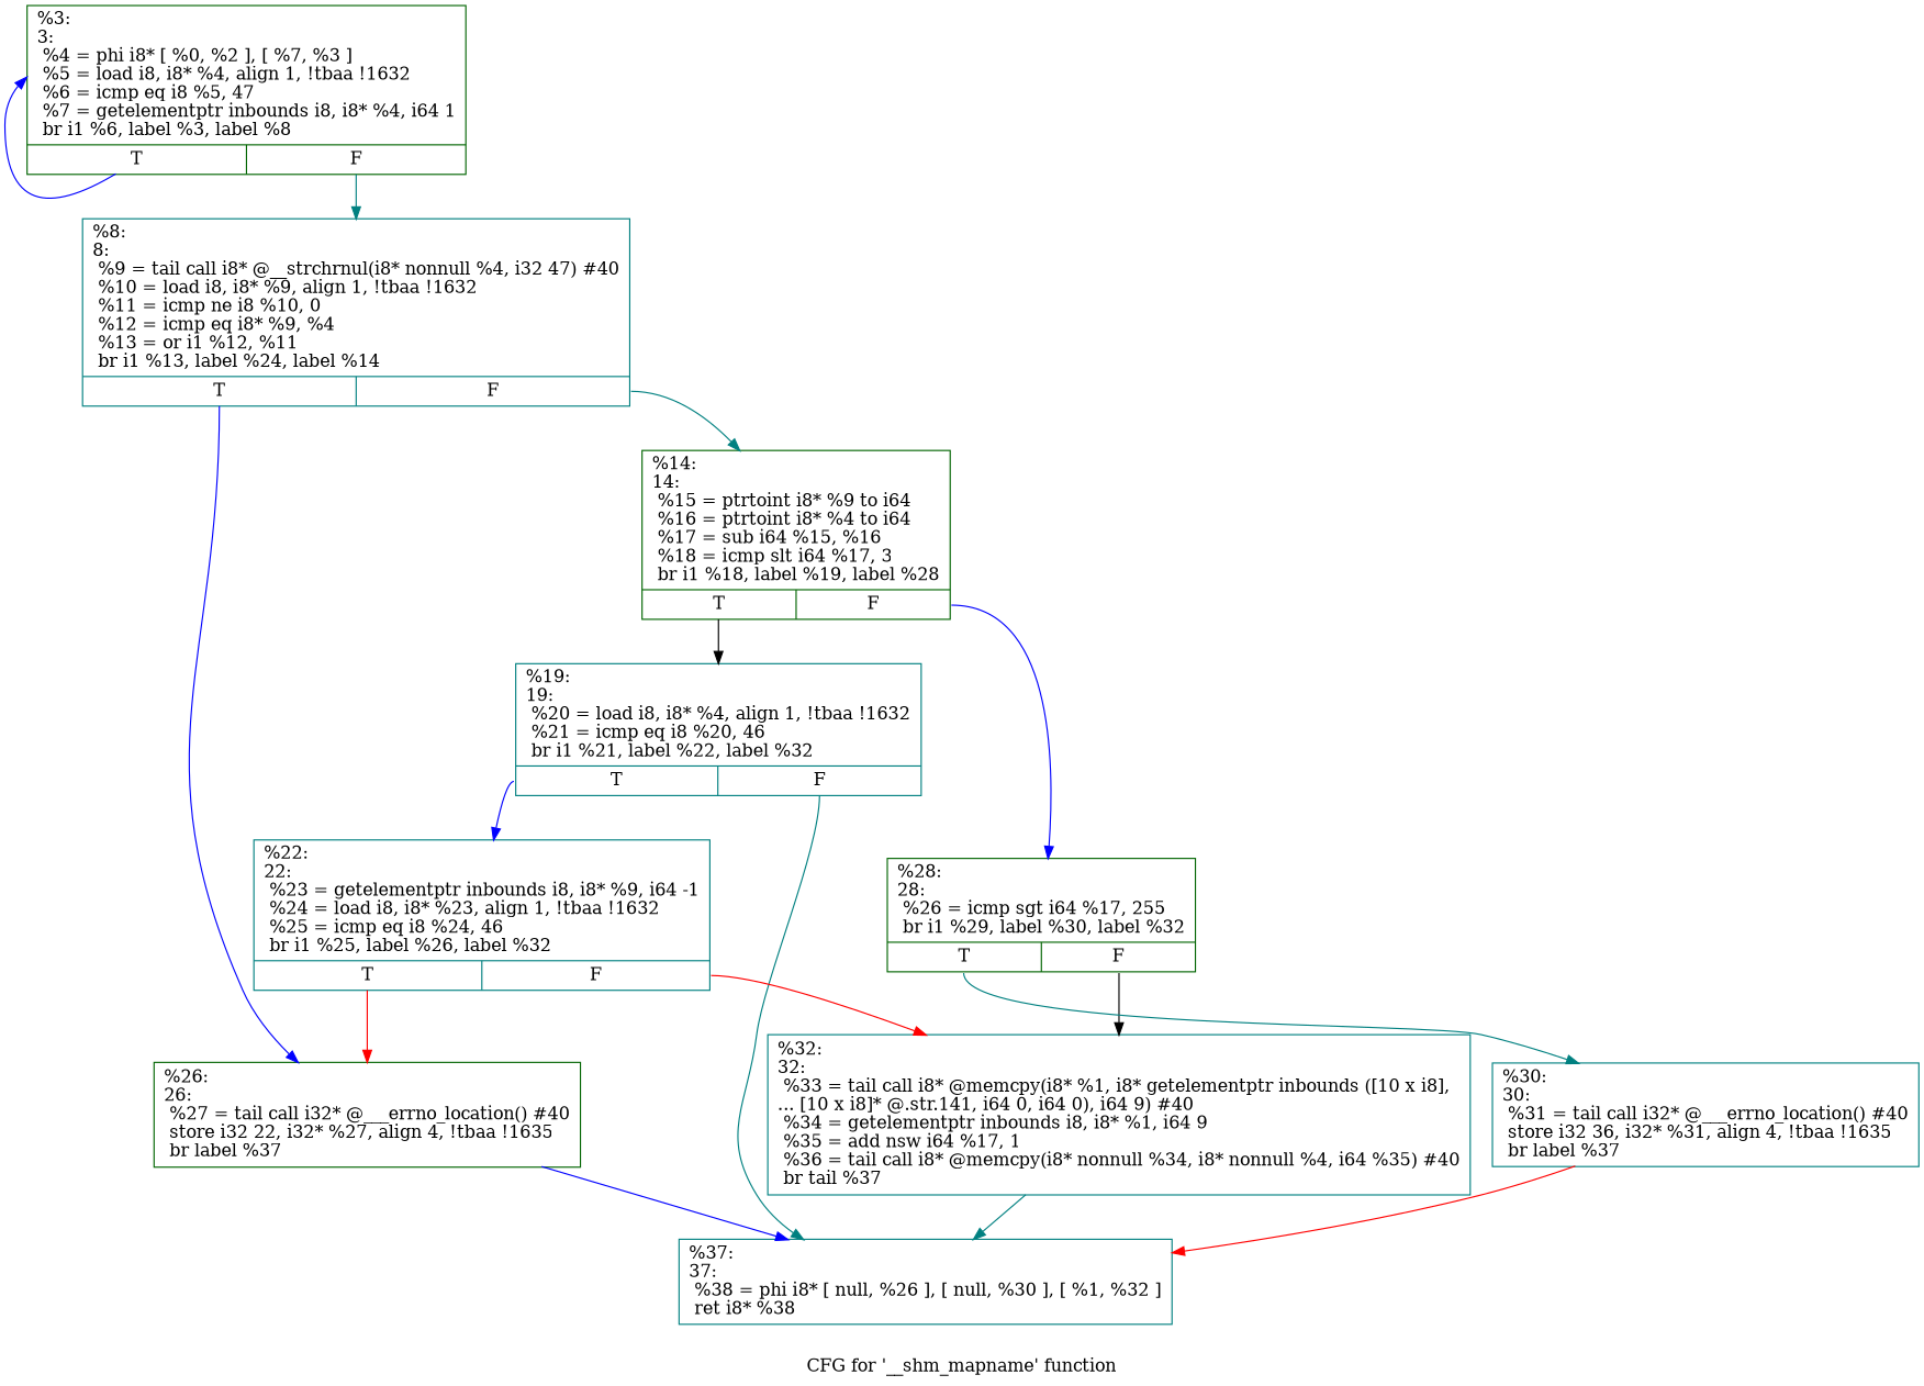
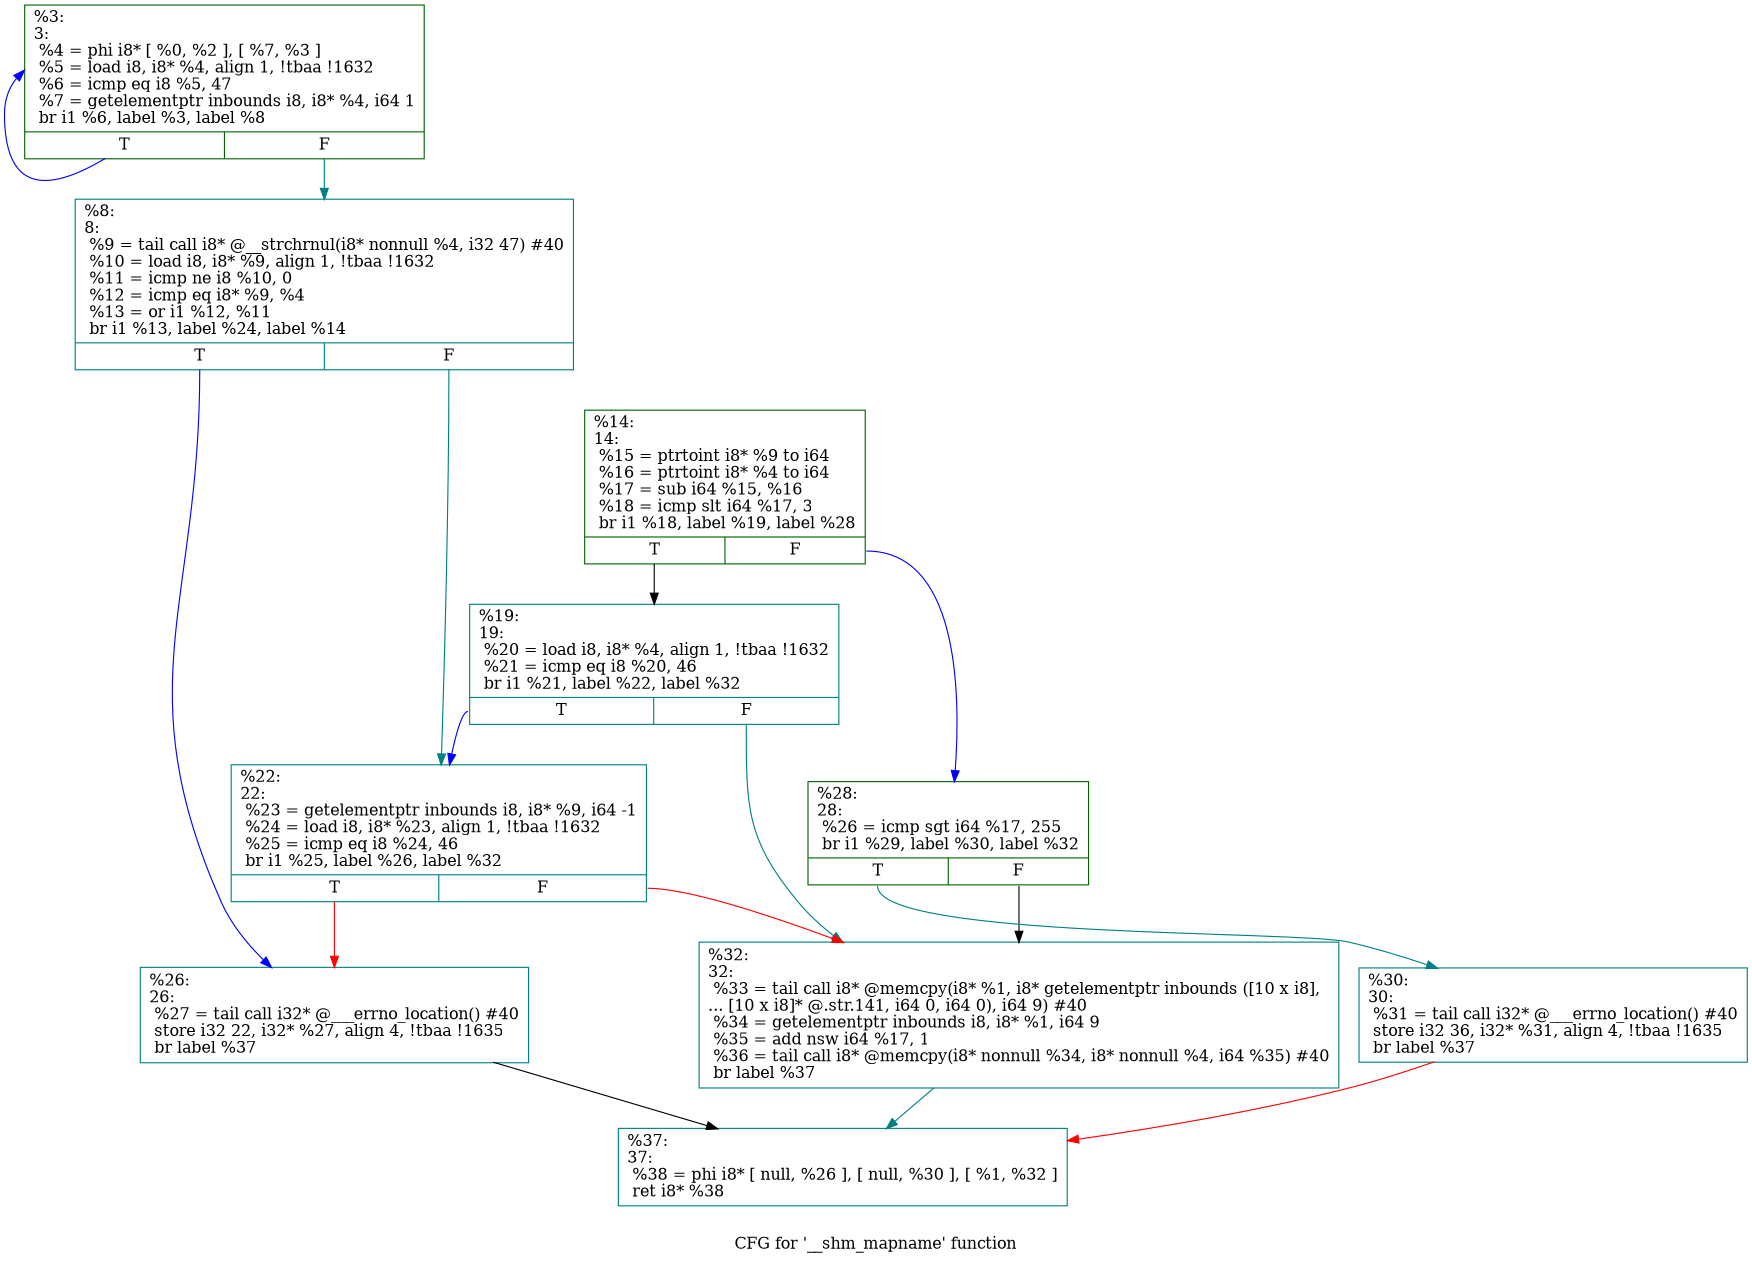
  digraph {
    label="CFG for '__shm_mapname' function"
    node [color=teal shape=record]
    edge [color=teal tailport=s0]
    n1 [color=darkgreen label="{%3:\l3:                                                \l  %4 = phi i8* [ %0, %2 ], [ %7, %3 ]\l  %5 = load i8, i8* %4, align 1, !tbaa !1632\l  %6 = icmp eq i8 %5, 47\l  %7 = getelementptr inbounds i8, i8* %4, i64 1\l  br i1 %6, label %3, label %8\l|{<s0>T|<s1>F}}"]
    n2 [label="{%8:\l8:                                                \l  %9 = tail call i8* @__strchrnul(i8* nonnull %4, i32 47) #40\l  %10 = load i8, i8* %9, align 1, !tbaa !1632\l  %11 = icmp ne i8 %10, 0\l  %12 = icmp eq i8* %9, %4\l  %13 = or i1 %12, %11\l  br i1 %13, label %24, label %14\l|{<s0>T|<s1>F}}"]
-   n3 [color=darkgreen label="{%26:\l26:                                               \l  %27 = tail call i32* @___errno_location() #40\l  store i32 22, i32* %27, align 4, !tbaa !1635\l  br label %37\l}"]
+   n3 [label="{%26:\l26:                                               \l  %27 = tail call i32* @___errno_location() #40\l  store i32 22, i32* %27, align 4, !tbaa !1635\l  br label %37\l}"]
    n4 [color=darkgreen label="{%14:\l14:                                               \l  %15 = ptrtoint i8* %9 to i64\l  %16 = ptrtoint i8* %4 to i64\l  %17 = sub i64 %15, %16\l  %18 = icmp slt i64 %17, 3\l  br i1 %18, label %19, label %28\l|{<s0>T|<s1>F}}"]
    n5 [label="{%37:\l37:                                               \l  %38 = phi i8* [ null, %26 ], [ null, %30 ], [ %1, %32 ]\l  ret i8* %38\l}"]
    n6 [label="{%19:\l19:                                               \l  %20 = load i8, i8* %4, align 1, !tbaa !1632\l  %21 = icmp eq i8 %20, 46\l  br i1 %21, label %22, label %32\l|{<s0>T|<s1>F}}"]
    n7 [color=darkgreen label="{%28:\l28:                                               \l  %26 = icmp sgt i64 %17, 255\l  br i1 %29, label %30, label %32\l|{<s0>T|<s1>F}}"]
    n8 [label="{%22:\l22:                                               \l  %23 = getelementptr inbounds i8, i8* %9, i64 -1\l  %24 = load i8, i8* %23, align 1, !tbaa !1632\l  %25 = icmp eq i8 %24, 46\l  br i1 %25, label %26, label %32\l|{<s0>T|<s1>F}}"]
-   n9 [label="{%32:\l32:                                               \l  %33 = tail call i8* @memcpy(i8* %1, i8* getelementptr inbounds ([10 x i8],\l... [10 x i8]* @.str.141, i64 0, i64 0), i64 9) #40\l  %34 = getelementptr inbounds i8, i8* %1, i64 9\l  %35 = add nsw i64 %17, 1\l  %36 = tail call i8* @memcpy(i8* nonnull %34, i8* nonnull %4, i64 %35) #40\l  br tail %37\l}"]
+   n9 [label="{%32:\l32:                                               \l  %33 = tail call i8* @memcpy(i8* %1, i8* getelementptr inbounds ([10 x i8],\l... [10 x i8]* @.str.141, i64 0, i64 0), i64 9) #40\l  %34 = getelementptr inbounds i8, i8* %1, i64 9\l  %35 = add nsw i64 %17, 1\l  %36 = tail call i8* @memcpy(i8* nonnull %34, i8* nonnull %4, i64 %35) #40\l  br label %37\l}"]
    n10 [label="{%30:\l30:                                               \l  %31 = tail call i32* @___errno_location() #40\l  store i32 36, i32* %31, align 4, !tbaa !1635\l  br label %37\l}"]
    n1 -> n1 [color=blue]
    n1 -> n2 [tailport=s1]
    n2 -> n3 [color=blue]
-   n2 -> n4 [tailport=s1]
-   n3 -> n5 [color=blue]
+   n2 -> n8 [tailport=s1]
+   n3 -> n5 [color=black]
    n4 -> n6 [color=black]
    n4 -> n7 [color=blue tailport=s1]
    n6 -> n8 [color=blue]
-   n6 -> n5 [tailport=s1]
+   n6 -> n9 [tailport=s1]
    n7 -> n9 [color=black tailport=s1]
    n7 -> n10
    n8 -> n3 [color=red]
    n8 -> n9 [color=red tailport=s1]
    n9 -> n5
    n10 -> n5 [color=red]
  }
